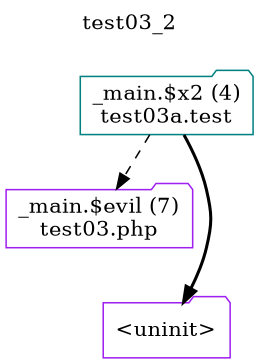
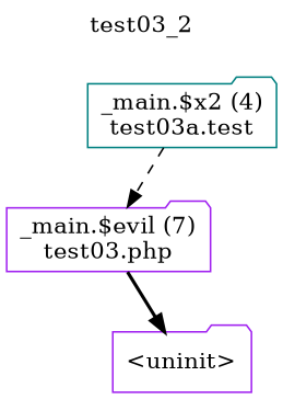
  digraph {
    label=test03_2
    labelloc=t
    node [color=purple shape=folder]
    n1 [color=teal label="_main.$x2 (4)\ntest03a.test"]
    n2 [label="_main.$evil (7)\ntest03.php"]
    n3 [label="<uninit>"]
    n1 -> n2 [style=dashed]
-   n1 -> n3 [style=bold]
+   n2 -> n3 [style=bold]
  }
